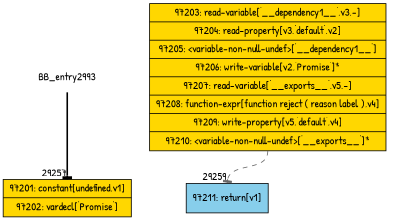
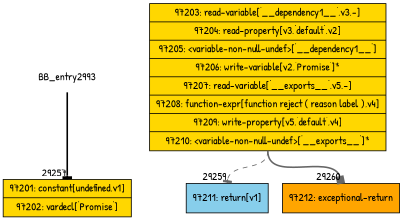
  digraph {
    fontname="Patrick Hand"
    rankdir=TD
    node [fillcolor=gold fontname="Patrick Hand" shape=record style=filled]
    edge [arrowhead=tee color=gray40 fontname="Patrick Hand" headport=n style=bold tailport=s]
    n1 [fillcolor=white label=BB_entry2993 shape=none]
    n2 [label="{97201: constant[undefined,v1]|97202: vardecl['Promise']}"]
    n3 [label="{97203: read-variable['__dependency1__',v3,-]|97204: read-property[v3,'default',v2]|97205: \<variable-non-null-undef\>['__dependency1__']|97206: write-variable[v2,'Promise']*|97207: read-variable['__exports__',v5,-]|97208: function-expr[function reject ( reason label ),v4]|97209: write-property[v5,'default',v4]|97210: \<variable-non-null-undef\>['__exports__']*}"]
    n4 [fillcolor=skyblue label="{97211: return[v1]}"]
+   n5 [fillcolor=orange label="{97212: exceptional-return}"]
    n1 -> n2 [color=black headlabel="    29257"]
    n3 -> n4 [headlabel="      29259" style=dashed]
+   n3 -> n5 [arrowhead=box headlabel="      29260"]
  }
